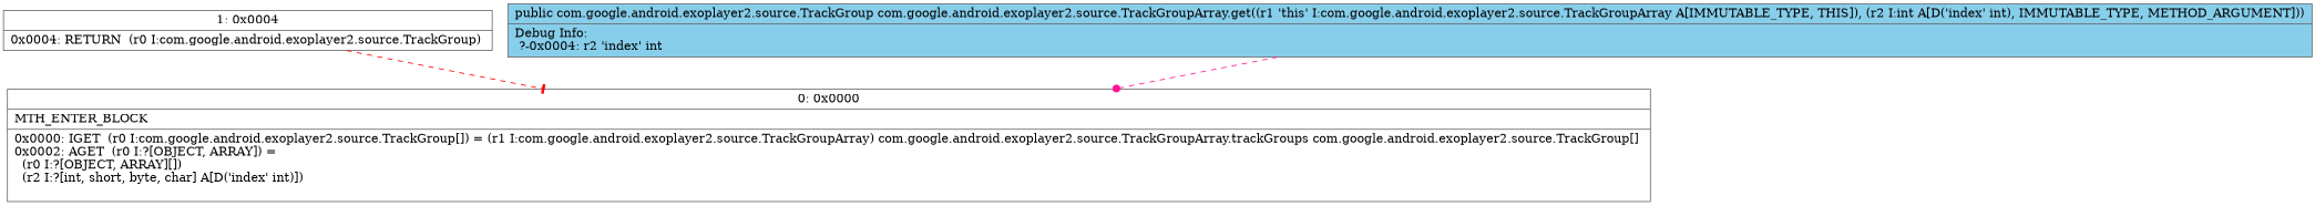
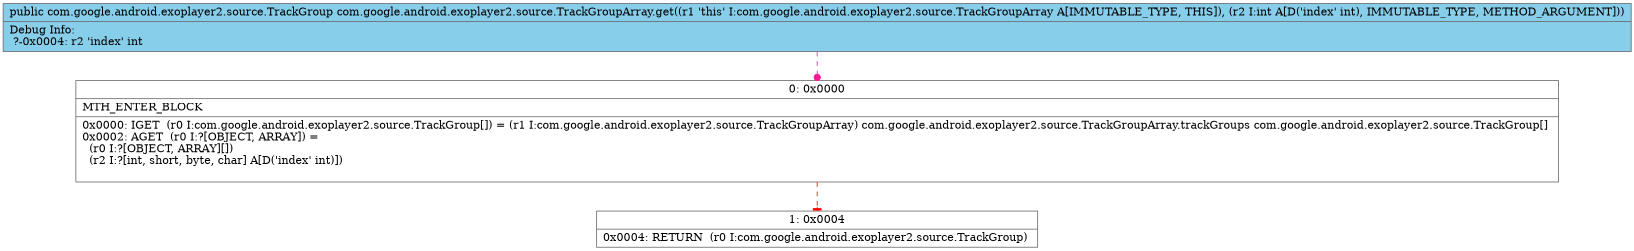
  digraph {
    node [shape=record style=filled fillcolor=white color=gray40]
    edge [style=dashed]
    n1 [label="{0\:\ 0x0000|MTH_ENTER_BLOCK\l|0x0000: IGET  (r0 I:com.google.android.exoplayer2.source.TrackGroup[]) = (r1 I:com.google.android.exoplayer2.source.TrackGroupArray) com.google.android.exoplayer2.source.TrackGroupArray.trackGroups com.google.android.exoplayer2.source.TrackGroup[] \l0x0002: AGET  (r0 I:?[OBJECT, ARRAY]) = \l  (r0 I:?[OBJECT, ARRAY][])\l  (r2 I:?[int, short, byte, char] A[D('index' int)])\l \l}"]
    n2 [label="{1\:\ 0x0004|0x0004: RETURN  (r0 I:com.google.android.exoplayer2.source.TrackGroup) \l}"]
    n3 [label="{public com.google.android.exoplayer2.source.TrackGroup com.google.android.exoplayer2.source.TrackGroupArray.get((r1 'this' I:com.google.android.exoplayer2.source.TrackGroupArray A[IMMUTABLE_TYPE, THIS]), (r2 I:int A[D('index' int), IMMUTABLE_TYPE, METHOD_ARGUMENT]))  | Debug Info:\l  ?\-0x0004: r2 'index' int\l}" fillcolor=skyblue]
-   n2 -> n1 [color=red arrowhead=tee]
+   n1 -> n2 [color=red arrowhead=tee]
    n3 -> n1 [color=deeppink arrowhead=dot]
  }
